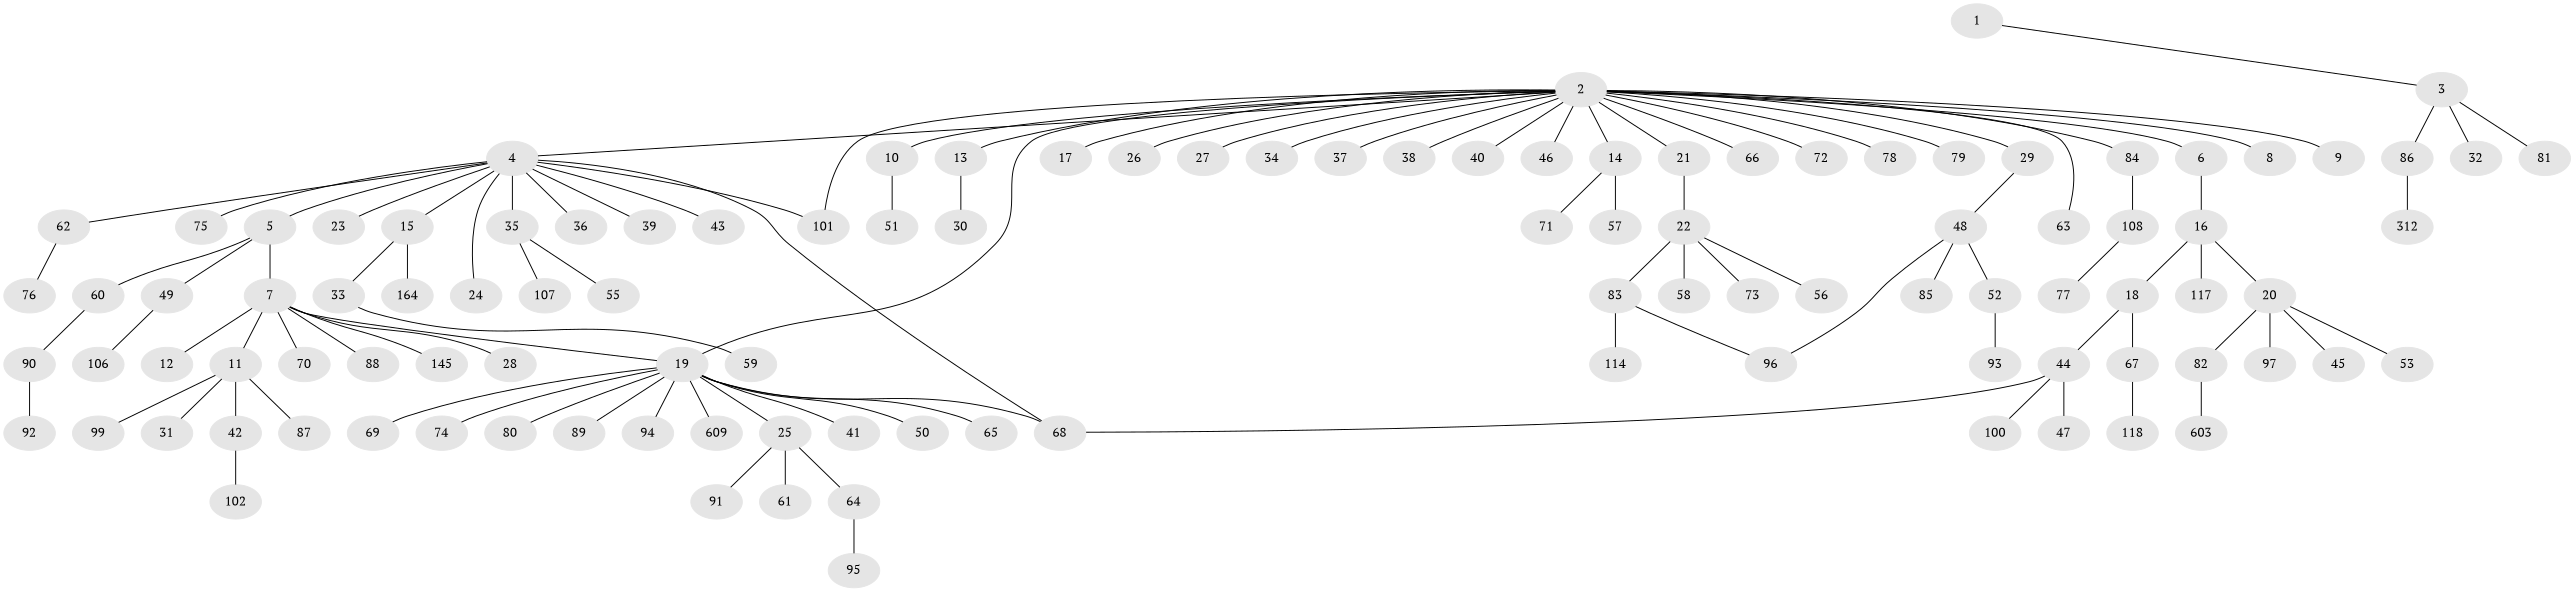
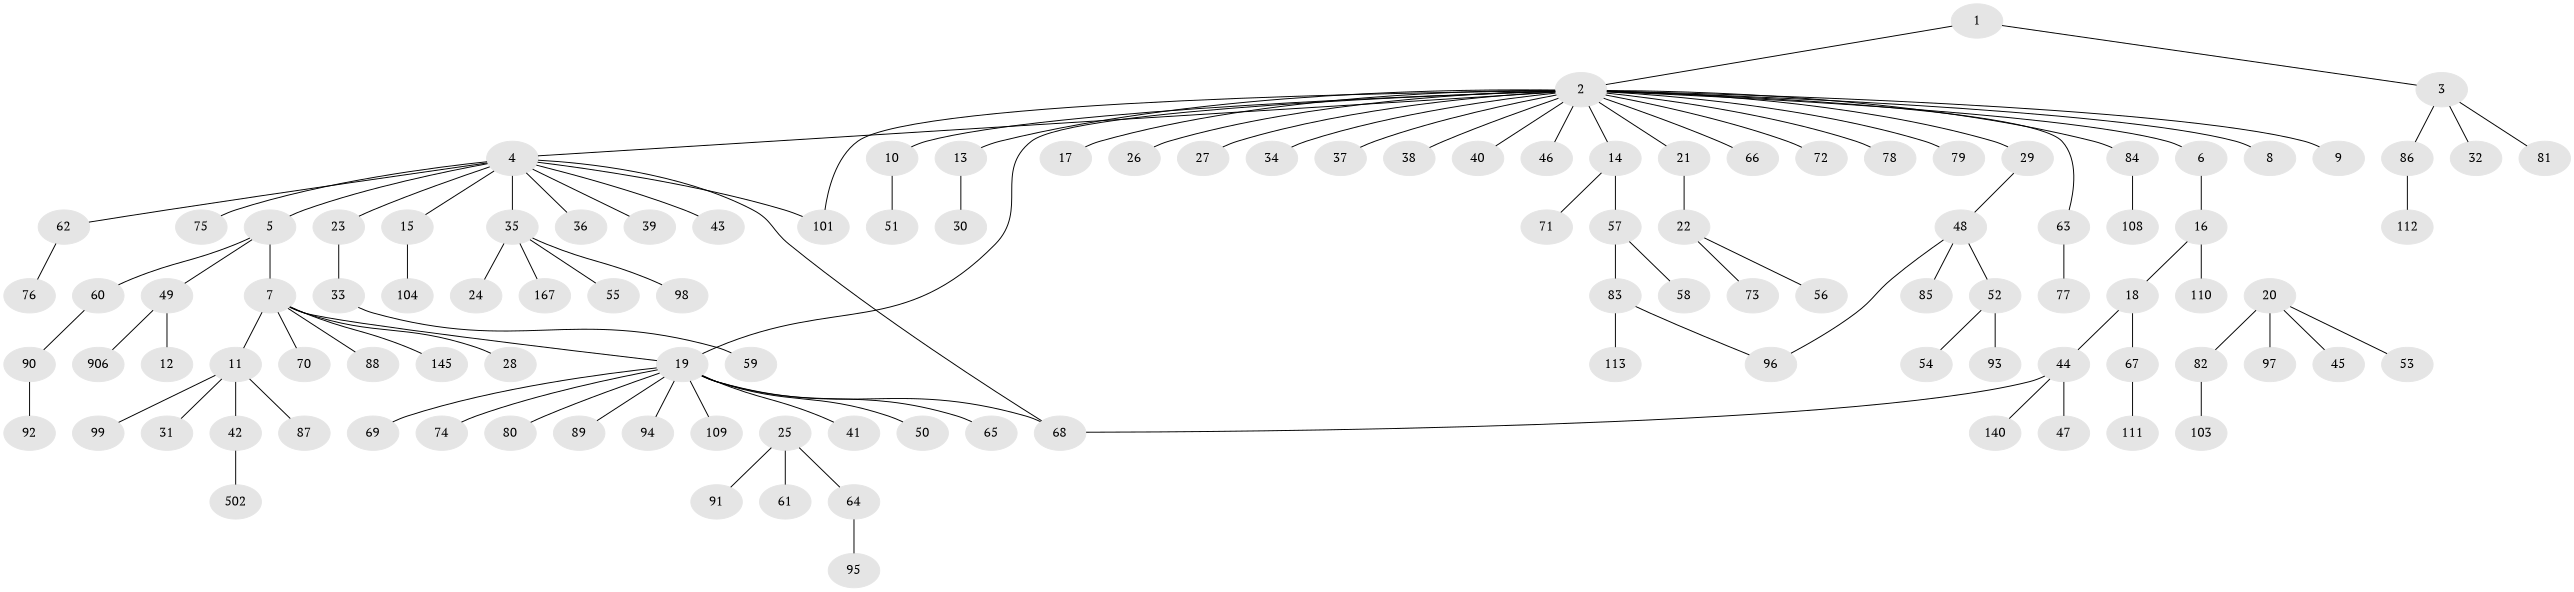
  graph {
    fontname="PT Serif"
    node [color=gray90 fontname="PT Serif" style=filled]
    edge [fontname="PT Serif"]
    1
    2
    3
    4
    6
    8
    9
    10
    13
    14
    17
    19
    21
    26
    27
    29
    34
    37
    38
    40
    46
    63
    66
    72
    78
    79
    84
    101
    32
    81
    86
    5
    15
    23
    24
    35
    36
    39
    43
    62
    68
    75
    16
    51
    30
    57
    71
    25
    41
    50
    65
    69
    74
    80
    89
    94
-   109 [label=609]
+   109
    22
    48
    77
    108
-   112 [label=312]
+   112
    7
    49
    60
    33
-   104 [label=164]
+   104
    18
    20
-   110 [label=117]
+   110
    55
-   107
+   98
+   107 [label=167]
    76
    11
    12
    28
    70
    88
    n80 [label=145]
-   106
+   106 [label=906]
    90
    31
    42
    87
    99
-   102
+   102 [label=502]
    59
    44
    67
    45
    53
    82
    97
    47
-   100
-   111 [label=118]
+   100 [label=140]
+   111
    61
    64
    91
-   103 [label=603]
+   103
    56
    58
    73
    83
    96
-   113 [label=114]
+   113
    95
    52
    85
+   54
    93
    92
+   1 -- 2
    1 -- 3
    2 -- 4
    2 -- 6
    2 -- 8
    2 -- 9
    2 -- 10
    2 -- 13
    2 -- 14
    2 -- 17
    2 -- 19
    2 -- 21
    2 -- 26
    2 -- 27
    2 -- 29
    2 -- 34
    2 -- 37
    2 -- 38
    2 -- 40
    2 -- 46
    2 -- 63
    2 -- 66
    2 -- 72
    2 -- 78
    2 -- 79
    2 -- 84
    2 -- 101
    3 -- 32
    3 -- 81
    3 -- 86
    4 -- 101
    4 -- 5
    4 -- 15
    4 -- 23
-   4 -- 24
+   35 -- 24
    4 -- 35
    4 -- 36
    4 -- 39
    4 -- 43
    4 -- 62
    4 -- 68
    4 -- 75
    6 -- 16
    10 -- 51
    13 -- 30
    14 -- 57
    14 -- 71
    19 -- 68
-   19 -- 25
    19 -- 41
    19 -- 50
    19 -- 65
    19 -- 69
    19 -- 74
    19 -- 80
    19 -- 89
    19 -- 94
    19 -- 109
    21 -- 22
    29 -- 48
-   108 -- 77
+   63 -- 77
    84 -- 108
    86 -- 112
    5 -- 7
    5 -- 49
    5 -- 60
-   15 -- 33
+   23 -- 33
    15 -- 104
    35 -- 55
+   35 -- 98
    35 -- 107
    62 -- 76
    16 -- 18
-   16 -- 20
    16 -- 110
    25 -- 61
    25 -- 64
    25 -- 91
    22 -- 56
-   22 -- 58
+   57 -- 58
    22 -- 73
-   22 -- 83
+   57 -- 83
    48 -- 96
    48 -- 52
    48 -- 85
    7 -- 19
    7 -- 11
-   7 -- 12
+   49 -- 12
    7 -- 28
    7 -- 70
    7 -- 88
    7 -- n80
    49 -- 106
    60 -- 90
    33 -- 59
    18 -- 44
    18 -- 67
    20 -- 45
    20 -- 53
    20 -- 82
    20 -- 97
    11 -- 31
    11 -- 42
    11 -- 87
    11 -- 99
    90 -- 92
    42 -- 102
    44 -- 68
    44 -- 47
    44 -- 100
    67 -- 111
    82 -- 103
    64 -- 95
    83 -- 96
    83 -- 113
+   52 -- 54
    52 -- 93
  }
